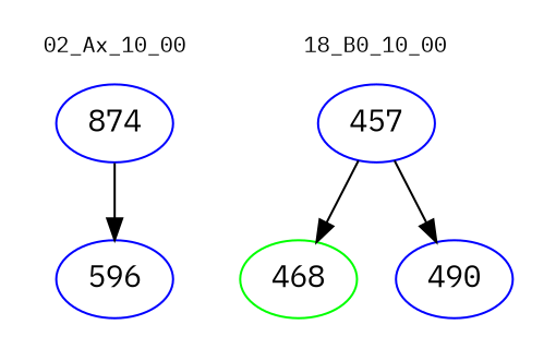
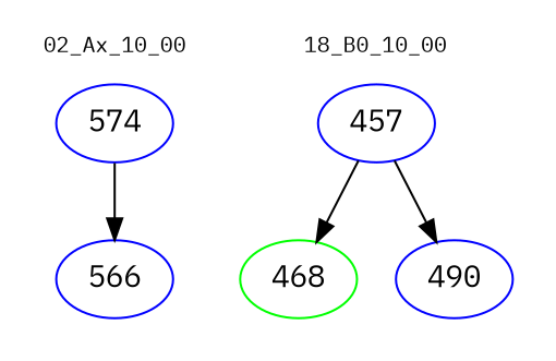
  digraph {
    fontname="IBM Plex Mono"
    node [color=blue fontname="IBM Plex Mono"]
    edge [color=black fontname="IBM Plex Mono"]
-   n1 [label=874]
-   n2 [label=596]
+   n1 [label=574]
+   n2 [label=566]
    n3 [label=457]
    n4 [color=green label=468]
    n5 [label=490]
    subgraph cluster_1 {
      color=white
      fontsize=10
      label="02_Ax_10_00"
      n1
      n2
    }
    subgraph cluster_2 {
      color=white
      fontsize=10
      label="18_B0_10_00"
      n3
      n4
      n5
    }
    n1 -> n2
    n3 -> n4
    n3 -> n5
  }
